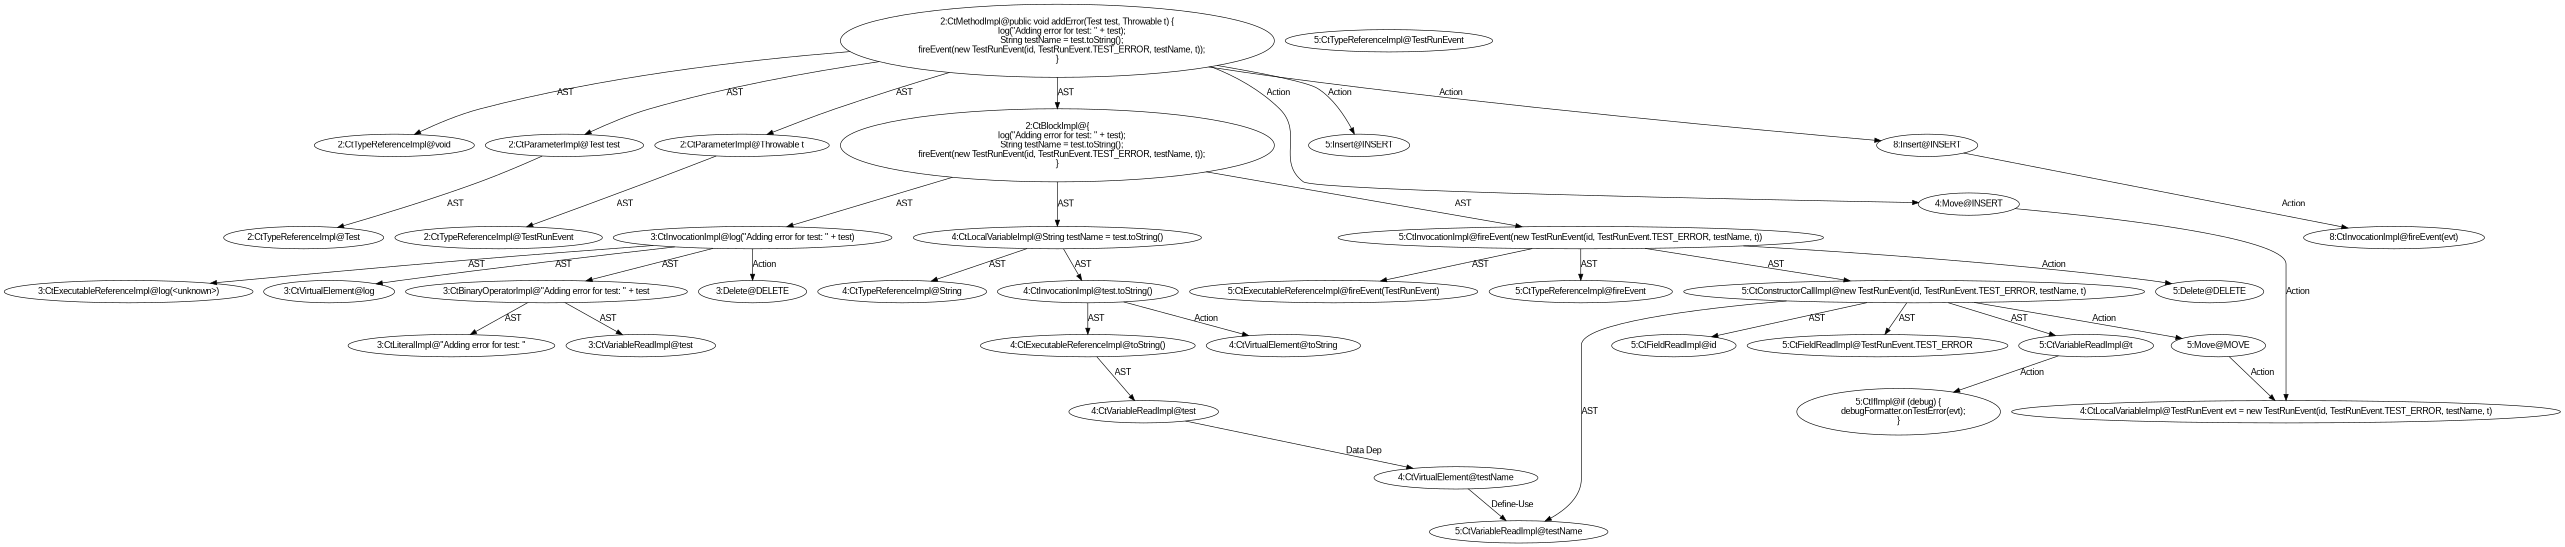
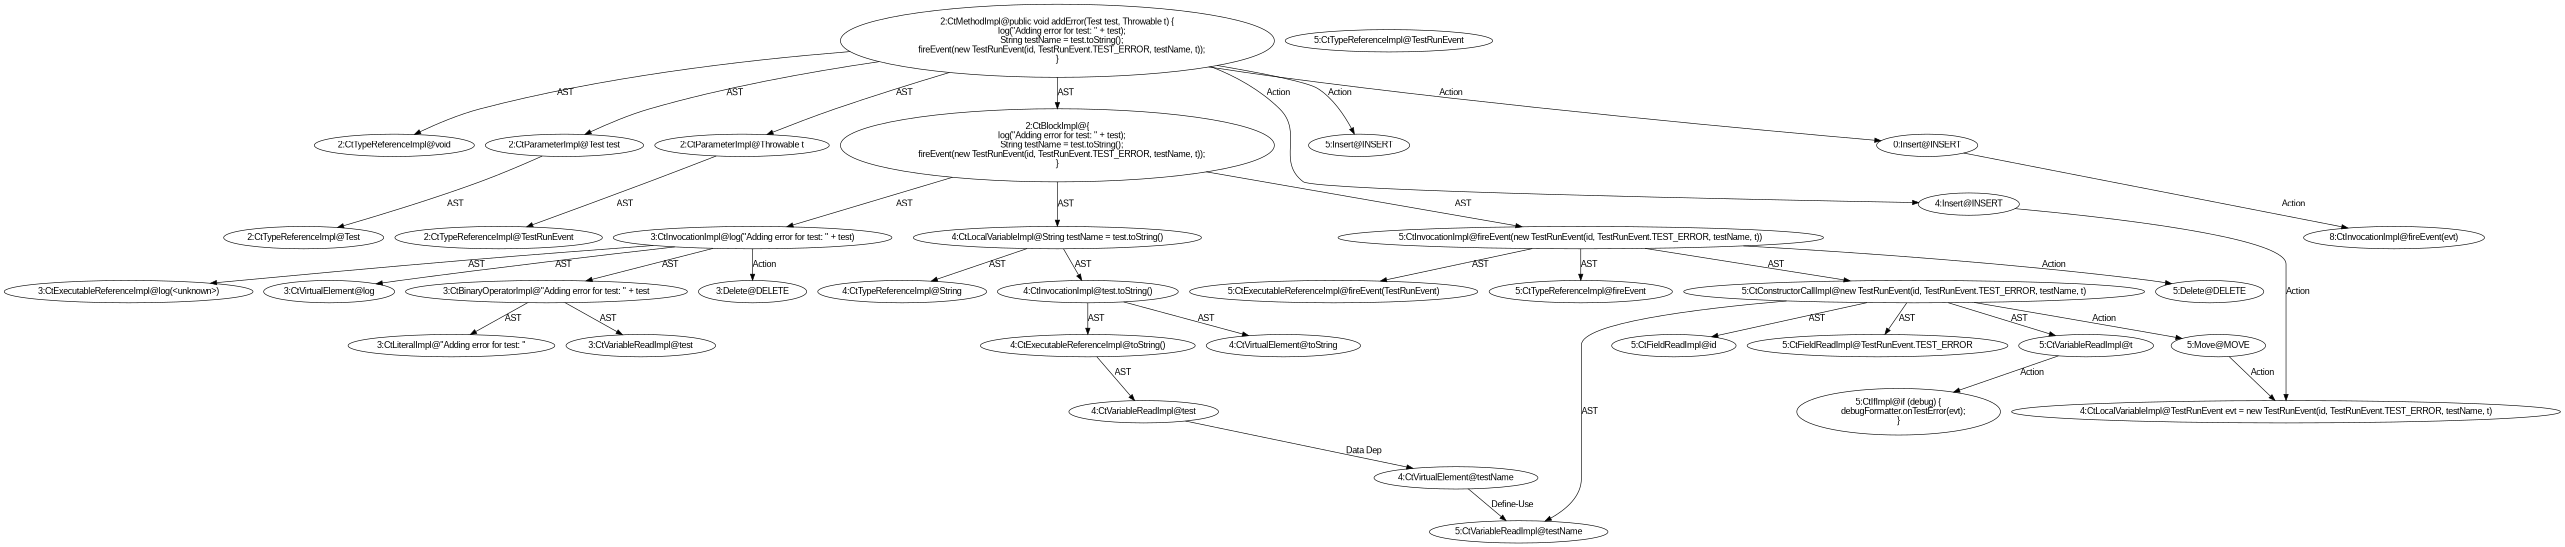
  digraph {
    fontname="Liberation Sans"
    node [fontname="Liberation Sans" shape=ellipse]
    edge [fontname="Liberation Sans"]
    n1 [label="2:CtTypeReferenceImpl@void"]
    n2 [label="2:CtParameterImpl@Test test"]
    n3 [label="2:CtTypeReferenceImpl@Test"]
    n4 [label="2:CtParameterImpl@Throwable t"]
    n5 [label="2:CtTypeReferenceImpl@TestRunEvent"]
    n6 [label="3:CtExecutableReferenceImpl@log(<unknown>)"]
    n7 [label="3:CtVirtualElement@log"]
    n8 [label="3:CtLiteralImpl@\"Adding error for test: \""]
    n9 [label="3:CtVariableReadImpl@test"]
    n10 [label="3:CtBinaryOperatorImpl@\"Adding error for test: \" + test"]
    n11 [label="3:CtInvocationImpl@log(\"Adding error for test: \" + test)"]
    n12 [label="3:Delete@DELETE"]
    n13 [label="4:CtTypeReferenceImpl@String"]
    n14 [label="4:CtExecutableReferenceImpl@toString()"]
    n15 [label="4:CtVariableReadImpl@test"]
    n16 [label="4:CtVirtualElement@toString"]
    n17 [label="4:CtVirtualElement@testName"]
    n18 [label="5:CtVariableReadImpl@testName"]
    n19 [label="4:CtInvocationImpl@test.toString()"]
    n20 [label="4:CtLocalVariableImpl@String testName = test.toString()"]
    n21 [label="5:CtExecutableReferenceImpl@fireEvent(TestRunEvent)"]
    n22 [label="5:CtTypeReferenceImpl@fireEvent"]
    n23 [label="5:CtTypeReferenceImpl@TestRunEvent"]
    n24 [label="5:CtFieldReadImpl@id"]
    n25 [label="5:CtFieldReadImpl@TestRunEvent.TEST_ERROR"]
    n26 [label="5:CtVariableReadImpl@t"]
    n27 [label="5:CtIfImpl@if (debug) \{\n    debugFormatter.onTestError(evt);\n\}"]
    n28 [label="5:CtConstructorCallImpl@new TestRunEvent(id, TestRunEvent.TEST_ERROR, testName, t)"]
    n29 [label="5:Move@MOVE"]
    n30 [label="4:CtLocalVariableImpl@TestRunEvent evt = new TestRunEvent(id, TestRunEvent.TEST_ERROR, testName, t)"]
    n31 [label="5:CtInvocationImpl@fireEvent(new TestRunEvent(id, TestRunEvent.TEST_ERROR, testName, t))"]
    n32 [label="5:Delete@DELETE"]
    n33 [label="2:CtBlockImpl@\{\n    log(\"Adding error for test: \" + test);\n    String testName = test.toString();\n    fireEvent(new TestRunEvent(id, TestRunEvent.TEST_ERROR, testName, t));\n\}"]
    n34 [label="2:CtMethodImpl@public void addError(Test test, Throwable t) \{\n    log(\"Adding error for test: \" + test);\n    String testName = test.toString();\n    fireEvent(new TestRunEvent(id, TestRunEvent.TEST_ERROR, testName, t));\n\}"]
-   n35 [label="4:Move@INSERT"]
+   n35 [label="4:Insert@INSERT"]
    n36 [label="5:Insert@INSERT"]
-   n37 [label="8:Insert@INSERT"]
+   n37 [label="0:Insert@INSERT"]
    n38 [label="8:CtInvocationImpl@fireEvent(evt)"]
    n2 -> n3 [label=AST]
    n4 -> n5 [label=AST]
    n10 -> n8 [label=AST]
    n10 -> n9 [label=AST]
    n11 -> n6 [label=AST]
    n11 -> n7 [label=AST]
    n11 -> n10 [label=AST]
    n11 -> n12 [label=Action]
    n14 -> n15 [label=AST]
    n15 -> n17 [label="Data Dep"]
    n17 -> n18 [label="Define-Use"]
    n19 -> n14 [label=AST]
-   n19 -> n16 [label=Action]
+   n19 -> n16 [label=AST]
    n20 -> n13 [label=AST]
    n20 -> n19 [label=AST]
    n26 -> n27 [label=Action]
    n28 -> n18 [label=AST]
    n28 -> n24 [label=AST]
    n28 -> n25 [label=AST]
    n28 -> n26 [label=AST]
    n28 -> n29 [label=Action]
    n29 -> n30 [label=Action]
    n31 -> n21 [label=AST]
    n31 -> n22 [label=AST]
    n31 -> n28 [label=AST]
    n31 -> n32 [label=Action]
    n33 -> n11 [label=AST]
    n33 -> n20 [label=AST]
    n33 -> n31 [label=AST]
    n34 -> n1 [label=AST]
    n34 -> n2 [label=AST]
    n34 -> n4 [label=AST]
    n34 -> n33 [label=AST]
    n34 -> n35 [label=Action]
    n34 -> n36 [label=Action]
    n34 -> n37 [label=Action]
    n35 -> n30 [label=Action]
    n37 -> n38 [label=Action]
  }
